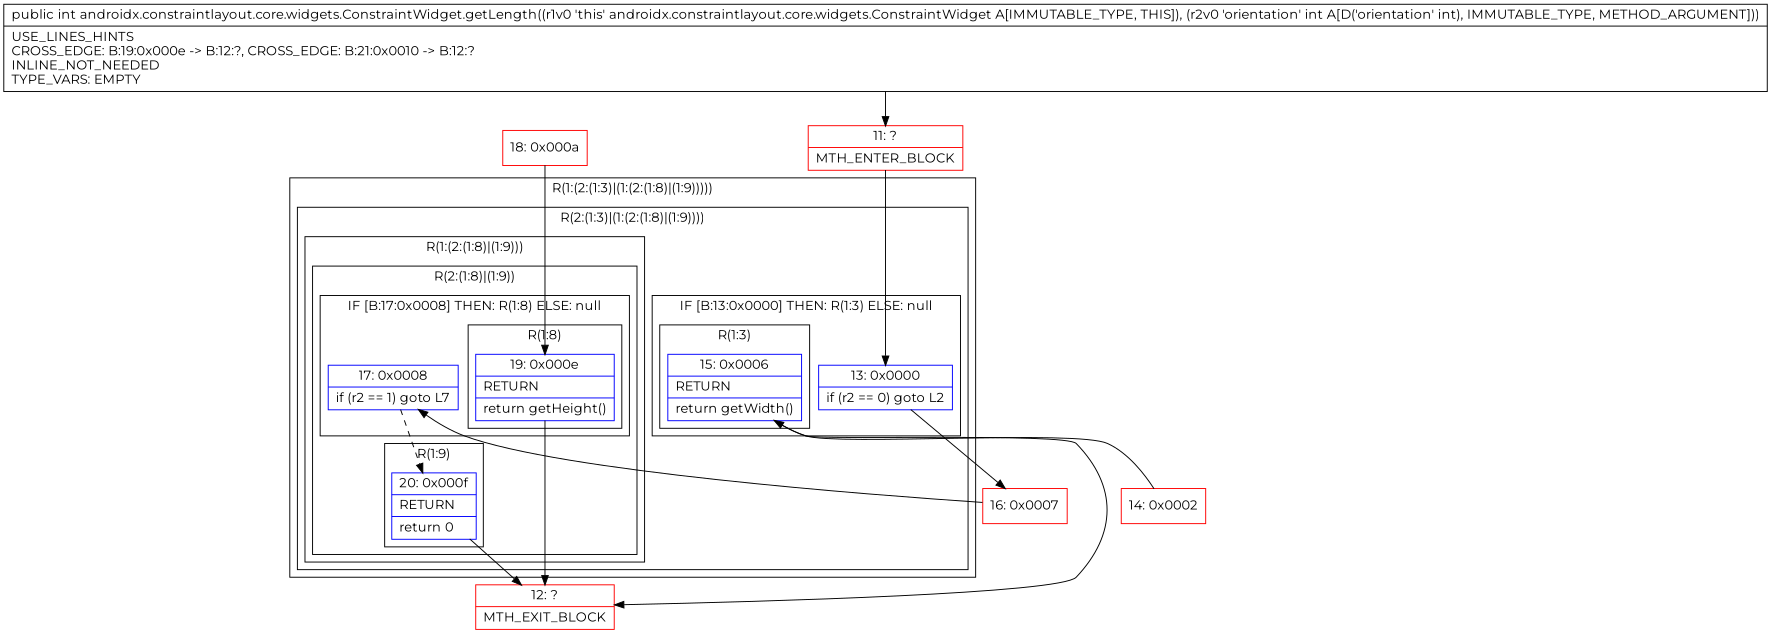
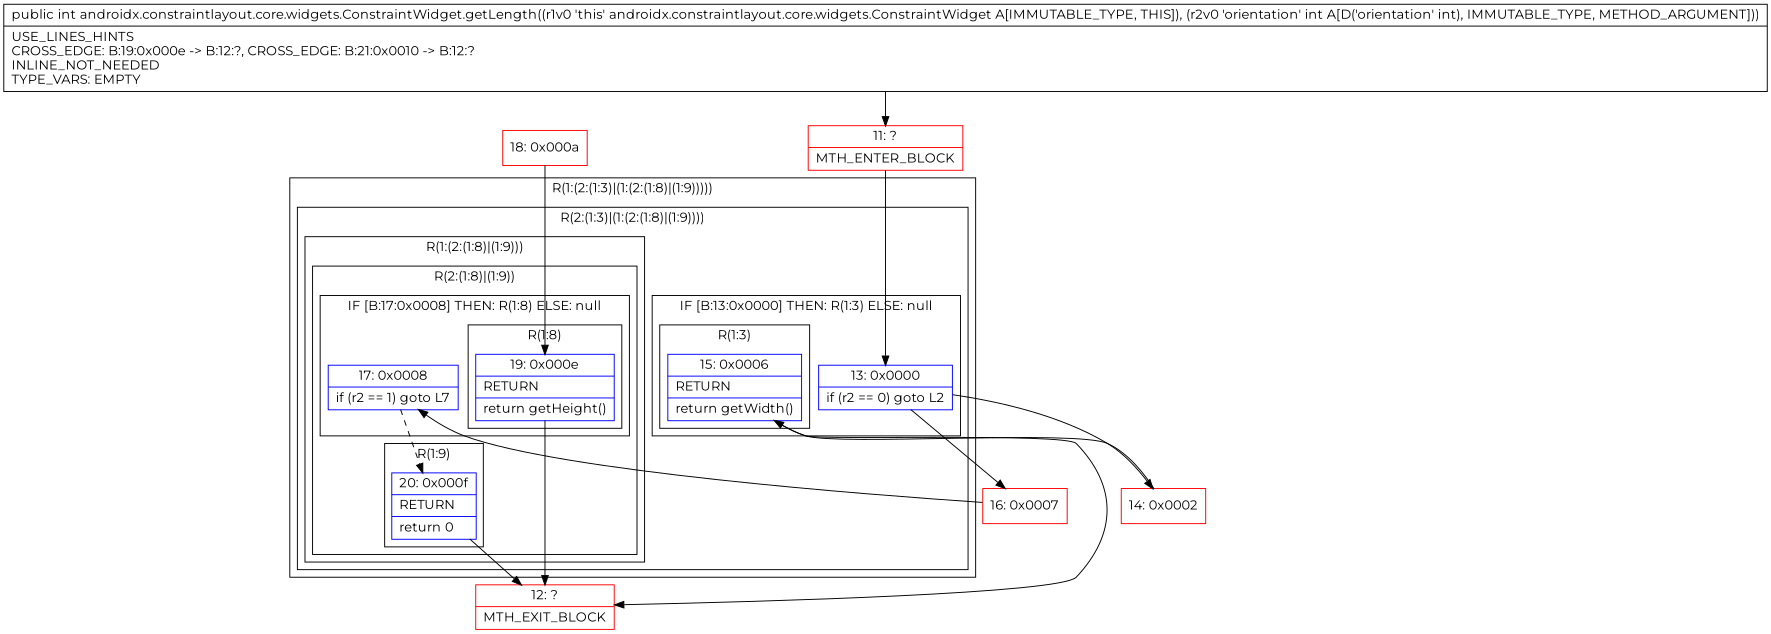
  digraph {
    fontname=Montserrat
    node [color=blue fontname=Montserrat shape=record]
    edge [fontname=Montserrat]
    n1 [label="{15\:\ 0x0006|RETURN\l|return getWidth()\l}"]
    n2 [label="{13\:\ 0x0000|if (r2 == 0) goto L2\l}"]
    n3 [label="{19\:\ 0x000e|RETURN\l|return getHeight()\l}"]
    n4 [label="{17\:\ 0x0008|if (r2 == 1) goto L7\l}"]
    n5 [label="{20\:\ 0x000f|RETURN\l|return 0\l}"]
    n6 [color=red label="{12\:\ ?|MTH_EXIT_BLOCK\l}"]
    n7 [color=red label="{14\:\ 0x0002}"]
    n8 [color=red label="{16\:\ 0x0007}"]
    n9 [color=red label="{18\:\ 0x000a}"]
    n10 [color=red label="{11\:\ ?|MTH_ENTER_BLOCK\l}"]
    n11 [label="{public int androidx.constraintlayout.core.widgets.ConstraintWidget.getLength((r1v0 'this' androidx.constraintlayout.core.widgets.ConstraintWidget A[IMMUTABLE_TYPE, THIS]), (r2v0 'orientation' int A[D('orientation' int), IMMUTABLE_TYPE, METHOD_ARGUMENT]))  | USE_LINES_HINTS\lCROSS_EDGE: B:19:0x000e \-\> B:12:?, CROSS_EDGE: B:21:0x0010 \-\> B:12:?\lINLINE_NOT_NEEDED\lTYPE_VARS: EMPTY\l}" color=""]
    subgraph cluster_1 {
      label="R(1:(2:(1:3)|(1:(2:(1:8)|(1:9)))))"
      subgraph cluster_2 {
        label="R(2:(1:3)|(1:(2:(1:8)|(1:9))))"
        subgraph cluster_3 {
          label="IF [B:13:0x0000] THEN: R(1:3) ELSE: null"
          n2
          subgraph cluster_4 {
            label="R(1:3)"
            n1
          }
        }
        subgraph cluster_5 {
          label="R(1:(2:(1:8)|(1:9)))"
          subgraph cluster_6 {
            label="R(2:(1:8)|(1:9))"
            subgraph cluster_7 {
              label="IF [B:17:0x0008] THEN: R(1:8) ELSE: null"
              n4
              subgraph cluster_8 {
                label="R(1:8)"
                n3
              }
            }
            subgraph cluster_9 {
              label="R(1:9)"
              n5
            }
          }
        }
      }
    }
    n1 -> n6
+   n2 -> n7
    n2 -> n8 [style=solid]
    n3 -> n6
    n4 -> n5 [style=dashed]
    n5 -> n6
    n7 -> n1
    n8 -> n4
    n9 -> n3
    n10 -> n2
    n11 -> n10
  }
